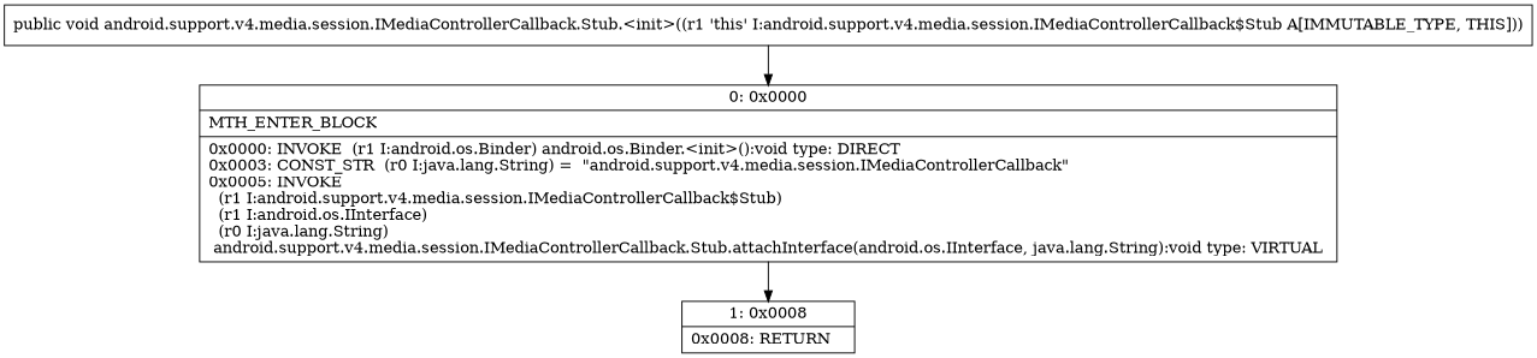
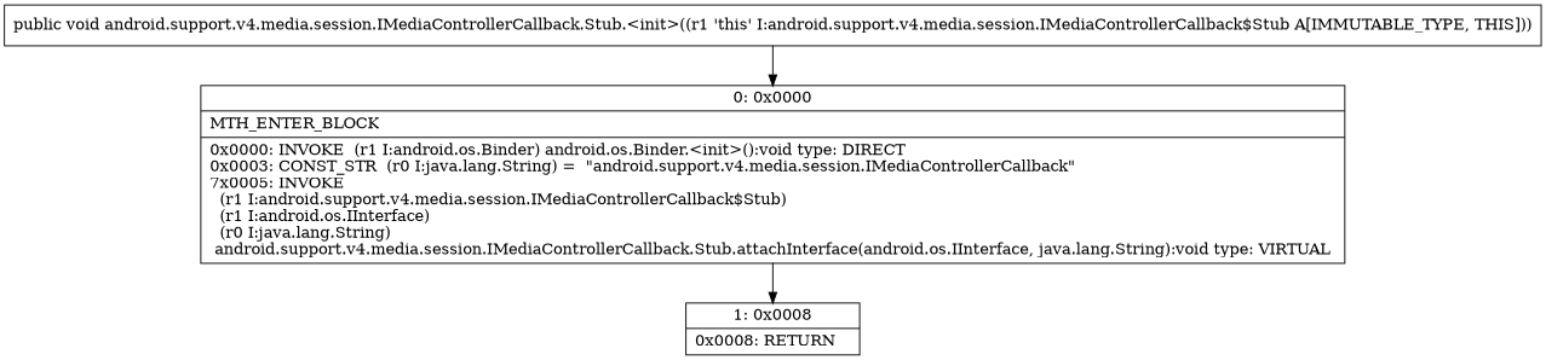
  digraph {
    node [shape=record]
-   n1 [label="{0\:\ 0x0000|MTH_ENTER_BLOCK\l|0x0000: INVOKE  (r1 I:android.os.Binder) android.os.Binder.\<init\>():void type: DIRECT \l0x0003: CONST_STR  (r0 I:java.lang.String) =  \"android.support.v4.media.session.IMediaControllerCallback\" \l0x0005: INVOKE  \l  (r1 I:android.support.v4.media.session.IMediaControllerCallback$Stub)\l  (r1 I:android.os.IInterface)\l  (r0 I:java.lang.String)\l android.support.v4.media.session.IMediaControllerCallback.Stub.attachInterface(android.os.IInterface, java.lang.String):void type: VIRTUAL \l}"]
+   n1 [label="{0\:\ 0x0000|MTH_ENTER_BLOCK\l|0x0000: INVOKE  (r1 I:android.os.Binder) android.os.Binder.\<init\>():void type: DIRECT \l0x0003: CONST_STR  (r0 I:java.lang.String) =  \"android.support.v4.media.session.IMediaControllerCallback\" \l7x0005: INVOKE  \l  (r1 I:android.support.v4.media.session.IMediaControllerCallback$Stub)\l  (r1 I:android.os.IInterface)\l  (r0 I:java.lang.String)\l android.support.v4.media.session.IMediaControllerCallback.Stub.attachInterface(android.os.IInterface, java.lang.String):void type: VIRTUAL \l}"]
    n2 [label="{1\:\ 0x0008|0x0008: RETURN   \l}"]
    n3 [label="{public void android.support.v4.media.session.IMediaControllerCallback.Stub.\<init\>((r1 'this' I:android.support.v4.media.session.IMediaControllerCallback$Stub A[IMMUTABLE_TYPE, THIS])) }"]
    n1 -> n2
    n3 -> n1
  }
